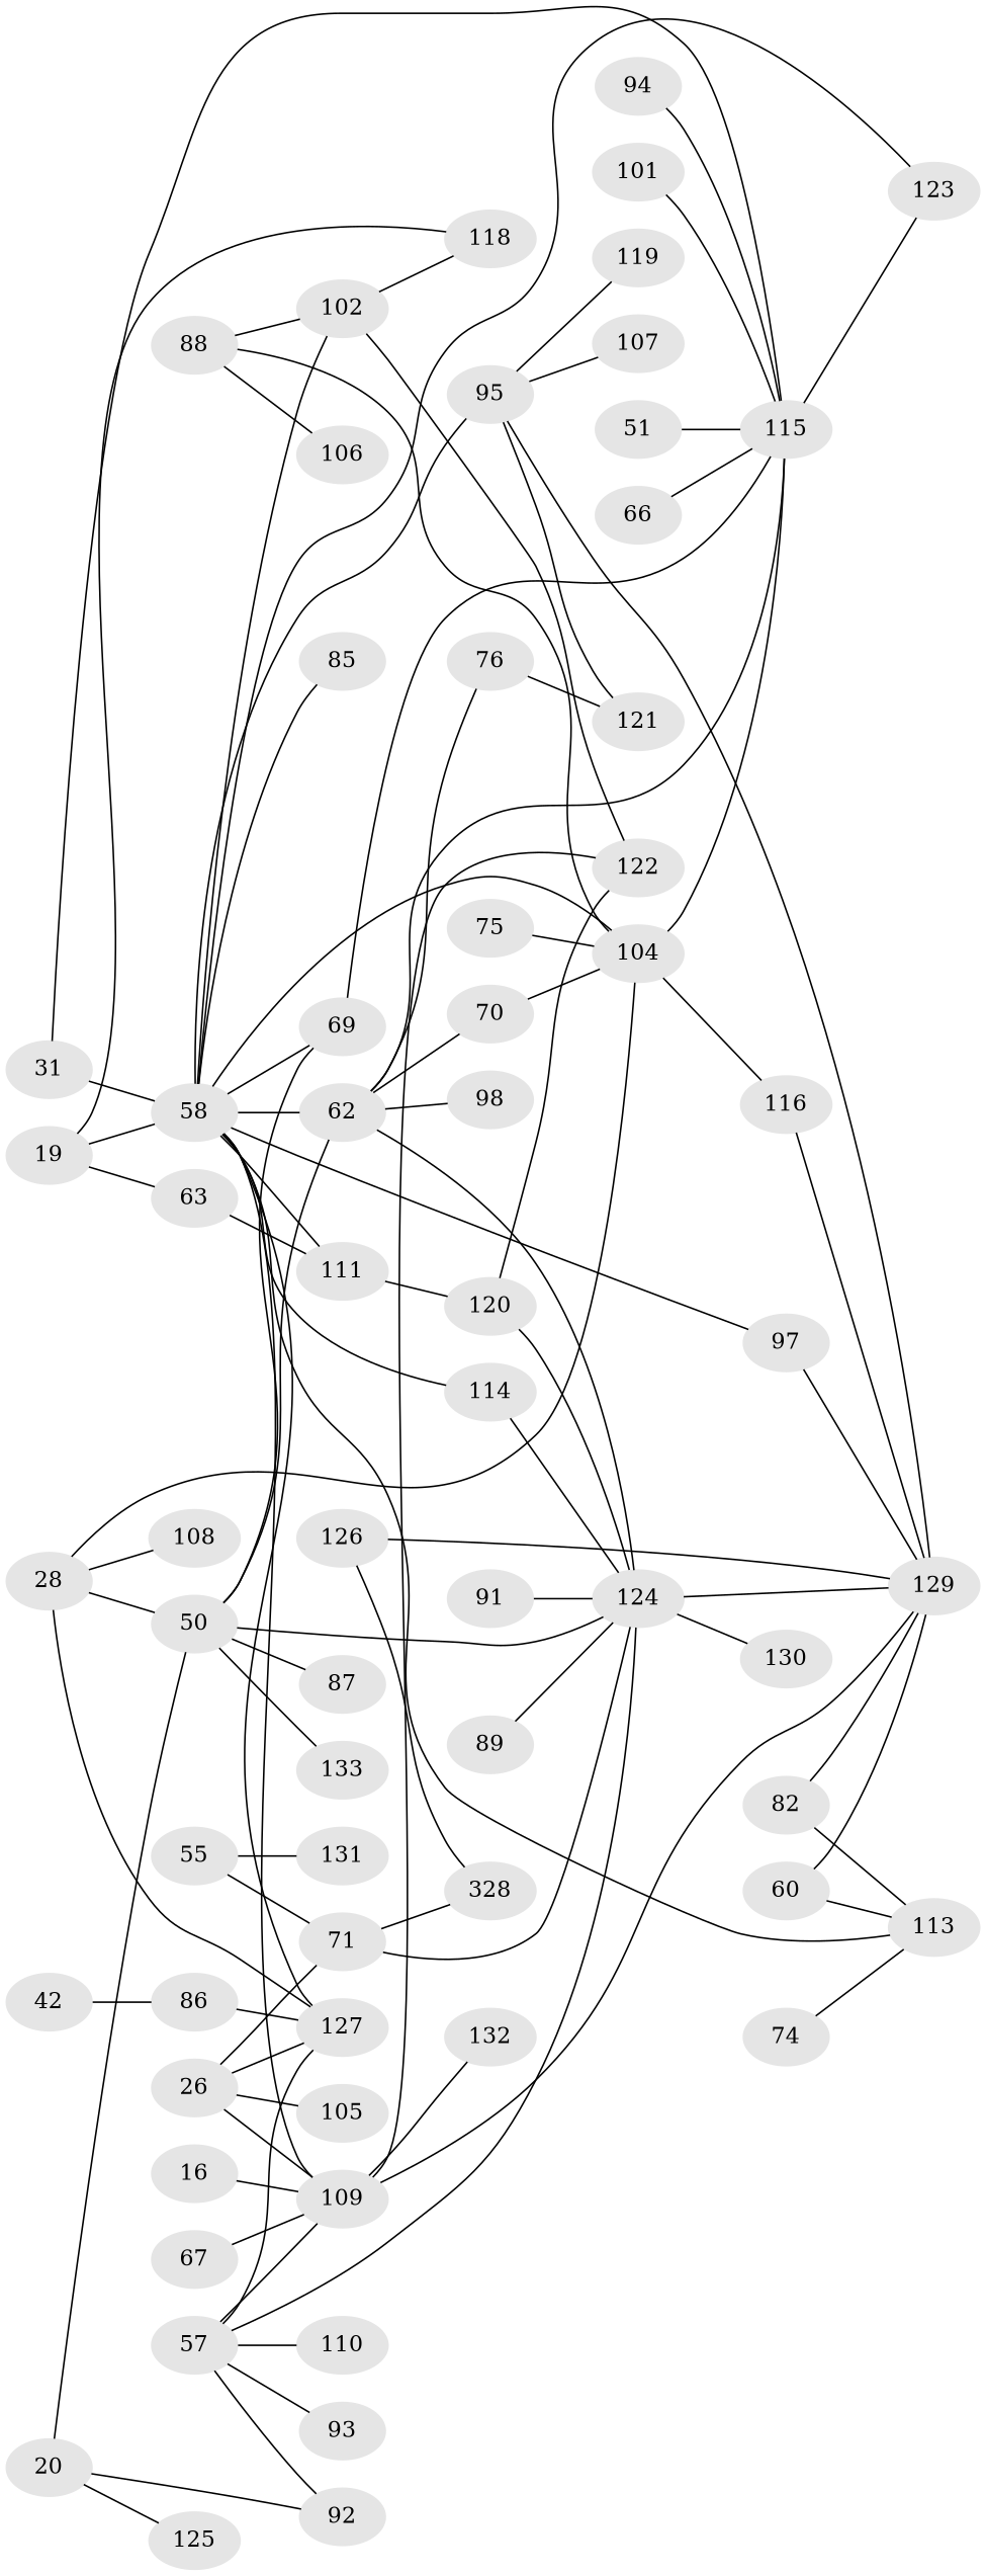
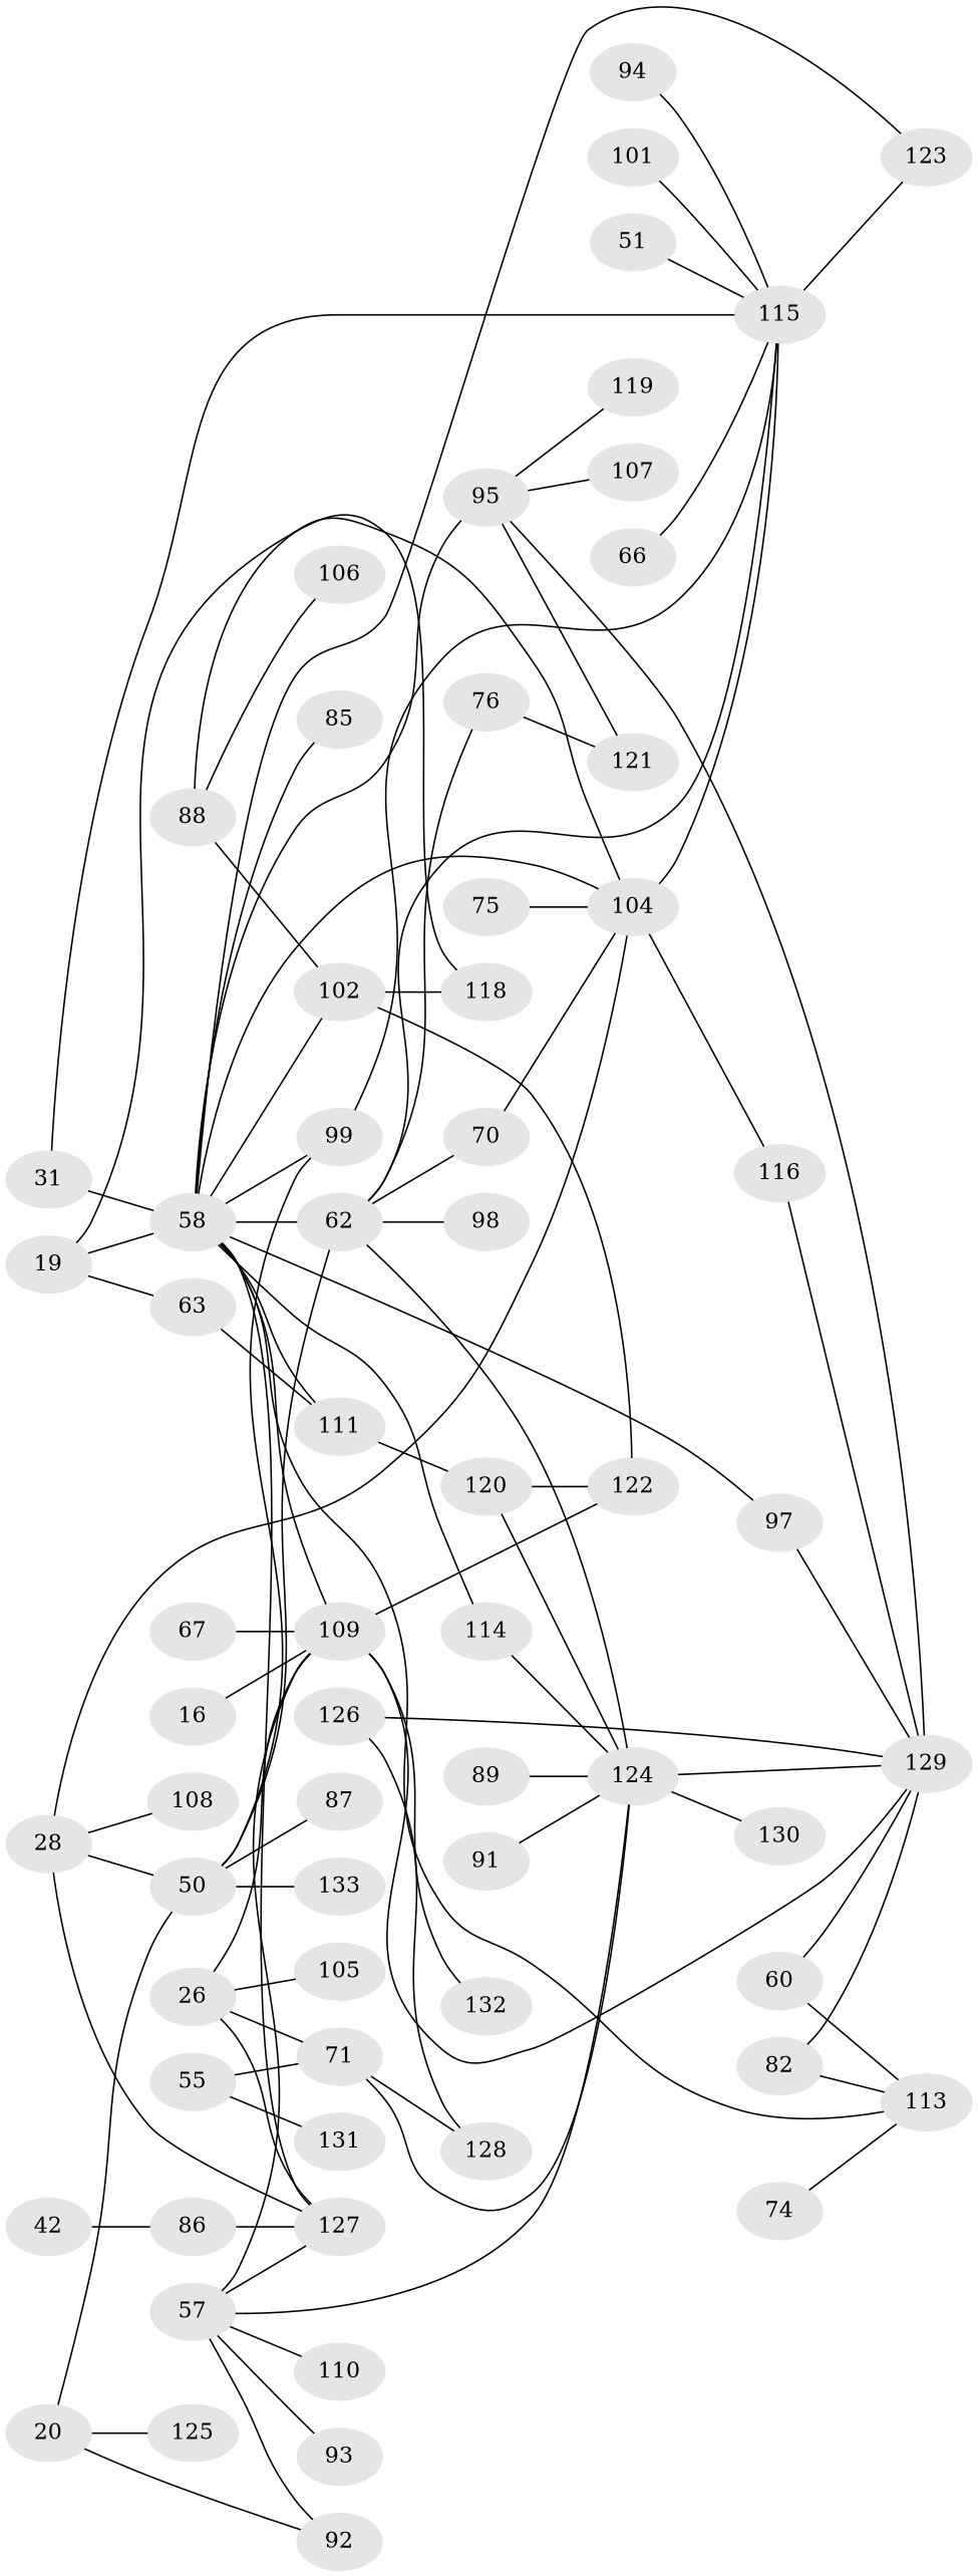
  graph {
    rankdir=LR
    node [color=gray90 style=filled]
    58 [super="+52+21"]
    109 [super="+40"]
    127 [super="+7+39"]
    104 [super="+80+100"]
    62 [super="+45+59+43"]
-   99 [super="+24+32" label=69]
+   99 [super="+24+32"]
    85
    95
    97 [super="+14+44"]
    102 [super="+64"]
    111 [super="+54"]
    113 [super="+37"]
    114 [super="+72"]
    123 [super="+69+84"]
    19
    63 [super="+36"]
    118
    50 [super="+10"]
    87
    124 [super="+83+47+65+103"]
    133
    20
    92
    125
    120 [super="+23+78"]
    122 [super="+117"]
    71 [super="+34"]
-   128 [label=328]
+   128
    26
    105
    129 [super="+41+112+73+90"]
    132 [super="+68"]
    28
    108
    115 [super="+33+27"]
    116
    31
    42
    86
    70
    76
    98 [super="+77"]
    130 [super="+53"]
    51
    55
    131
    57 [super="+46"]
    93
    110
    121
    107
    119
    60
    66
    67
    74
    75
    82
    88 [super="+18"]
    106
    89
    91
    94
    n64 [label=16]
    101
    126
    58 -- 109 [weight=2]
    58 -- 127 [weight=2]
    58 -- 104 [weight=2]
    58 -- 62 [weight=4]
    58 -- 99
    58 -- 85
    58 -- 95
    58 -- 97
    58 -- 102
    58 -- 111
    58 -- 113
    58 -- 114
    58 -- 123
    109 -- 122
    109 -- 129
    109 -- 132 [weight=2]
    104 -- 115
    104 -- 116
    62 -- 124 [weight=2]
    62 -- 115
    62 -- 70
    62 -- 76
    62 -- 98 [weight=2]
    99 -- 115
    95 -- 129
    95 -- 121
    95 -- 107
    95 -- 119
    97 -- 129
    102 -- 118
    102 -- 122
    111 -- 120
    114 -- 124
    19 -- 58
    19 -- 63 [weight=2]
    19 -- 118
    63 -- 111
    50 -- 62
    50 -- 99 [weight=2]
    50 -- 87
-   50 -- 124
    50 -- 133
    124 -- 129 [weight=2]
    124 -- 130
    20 -- 50
    20 -- 92
    20 -- 125
    120 -- 124
    120 -- 122
    71 -- 124
    71 -- 128
    26 -- 109
    26 -- 127
    26 -- 71 [weight=2]
    26 -- 105
    28 -- 127
    28 -- 104
    28 -- 50
    28 -- 108
    115 -- 123
    116 -- 129
    31 -- 58
    31 -- 115
    42 -- 86
    86 -- 127
    70 -- 104
    76 -- 121
    51 -- 115
    55 -- 71
    55 -- 131
    57 -- 109
    57 -- 127 [weight=2]
    57 -- 124
    57 -- 92
    57 -- 93
    57 -- 110
    60 -- 113
    60 -- 129
    66 -- 115
    67 -- 109
    74 -- 113
    75 -- 104
    82 -- 113
    82 -- 129
    88 -- 104
    88 -- 102 [weight=2]
    88 -- 106
    89 -- 124
    91 -- 124
    94 -- 115
    n64 -- 109
    101 -- 115
    126 -- 128
    126 -- 129
  }
